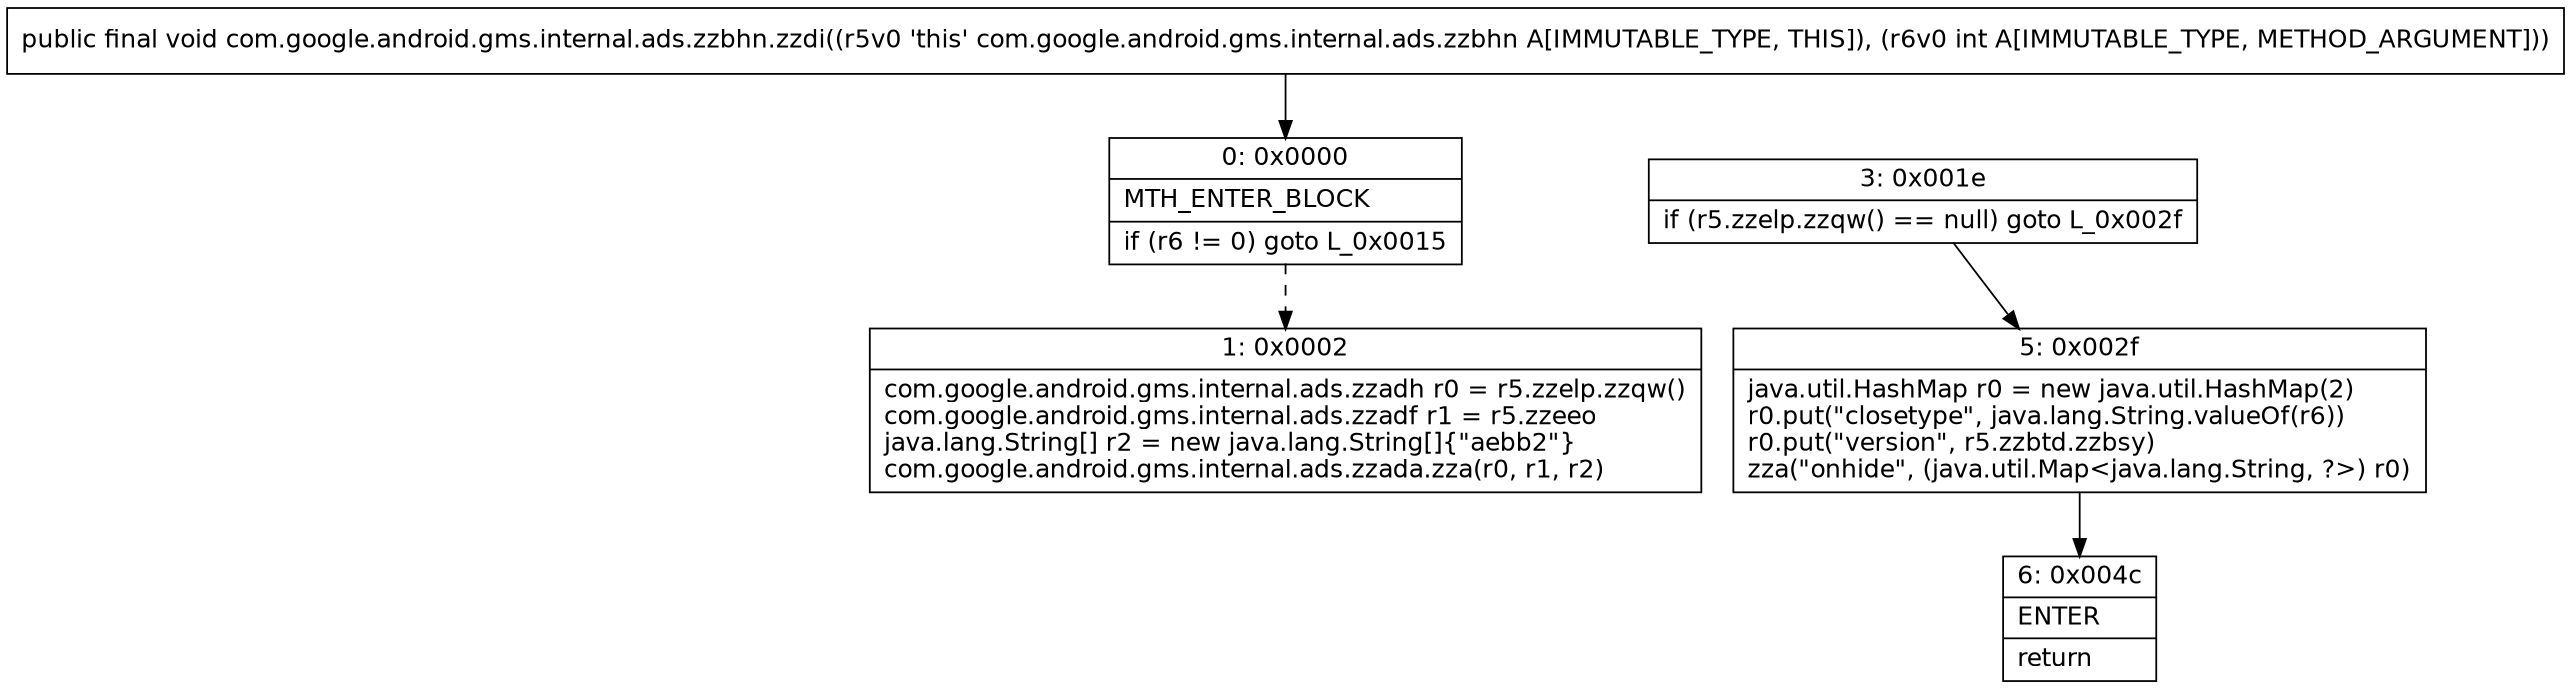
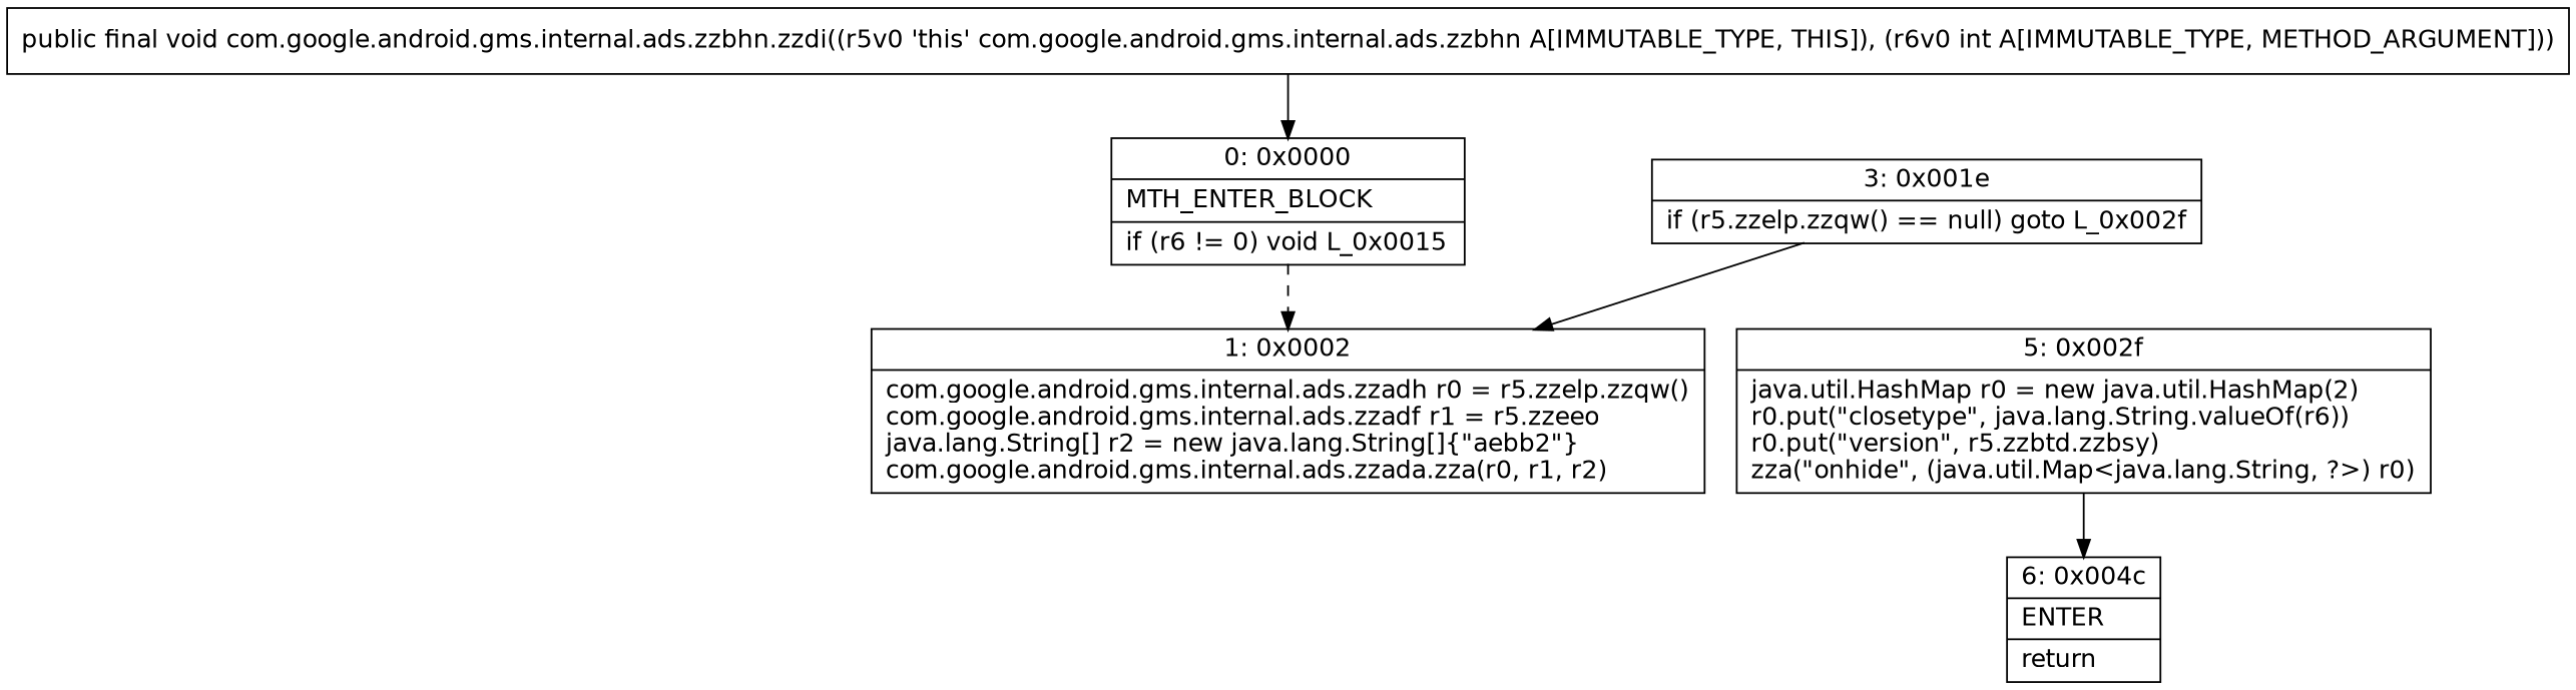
  digraph {
    fontname="DejaVu Sans"
    node [fontname="DejaVu Sans" shape=record]
    edge [fontname="DejaVu Sans"]
-   n1 [label="{0\:\ 0x0000|MTH_ENTER_BLOCK\l|if (r6 != 0) goto L_0x0015\l}"]
+   n1 [label="{0\:\ 0x0000|MTH_ENTER_BLOCK\l|if (r6 != 0) void L_0x0015\l}"]
    n2 [label="{1\:\ 0x0002|com.google.android.gms.internal.ads.zzadh r0 = r5.zzelp.zzqw()\lcom.google.android.gms.internal.ads.zzadf r1 = r5.zzeeo\ljava.lang.String[] r2 = new java.lang.String[]\{\"aebb2\"\}\lcom.google.android.gms.internal.ads.zzada.zza(r0, r1, r2)\l}"]
    n3 [label="{3\:\ 0x001e|if (r5.zzelp.zzqw() == null) goto L_0x002f\l}"]
    n4 [label="{5\:\ 0x002f|java.util.HashMap r0 = new java.util.HashMap(2)\lr0.put(\"closetype\", java.lang.String.valueOf(r6))\lr0.put(\"version\", r5.zzbtd.zzbsy)\lzza(\"onhide\", (java.util.Map\<java.lang.String, ?\>) r0)\l}"]
    n5 [label="{6\:\ 0x004c|ENTER\l|return\l}"]
    n6 [label="{public final void com.google.android.gms.internal.ads.zzbhn.zzdi((r5v0 'this' com.google.android.gms.internal.ads.zzbhn A[IMMUTABLE_TYPE, THIS]), (r6v0 int A[IMMUTABLE_TYPE, METHOD_ARGUMENT])) }"]
    n1 -> n2 [style=dashed]
-   n3 -> n4
+   n3 -> n2
    n4 -> n5
    n6 -> n1
  }
